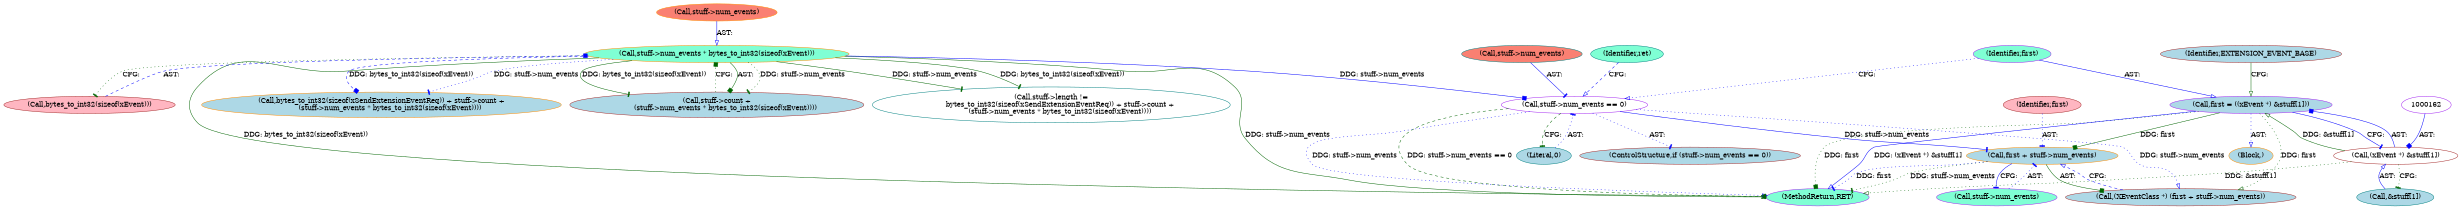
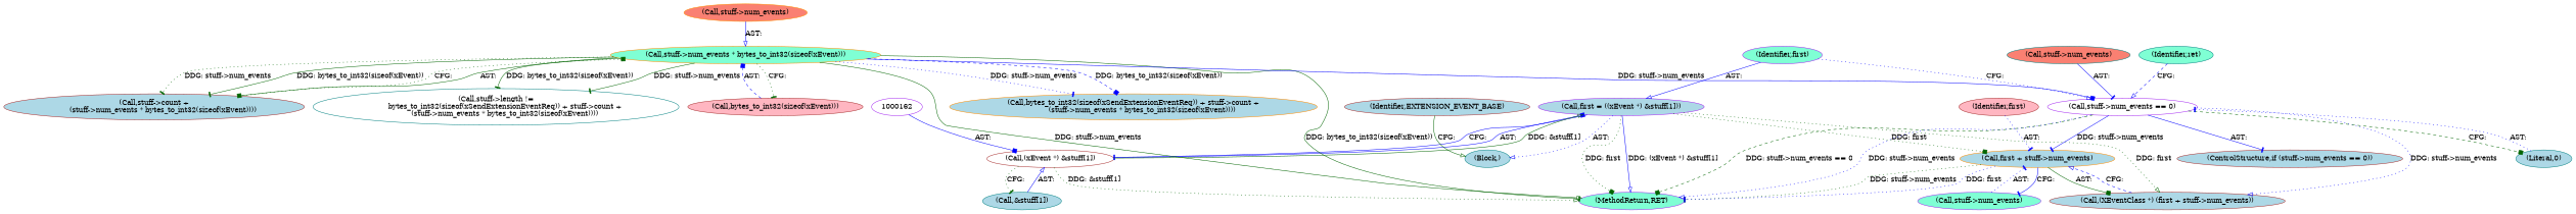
  digraph {
    node [color=brown fillcolor=lightblue style=filled]
    edge [arrowhead=tee color=blue style=solid]
    n1 [color=darkorange label="(Call,first + stuff->num_events)"]
    n2 [color=purple fillcolor=aquamarine label="(MethodReturn,RET)"]
    n3 [label="(Call,(XEventClass *) (first + stuff->num_events))"]
    n4 [color=purple fillcolor=aquamarine label="(Call,stuff->num_events)"]
    n5 [color=purple label="(Call,first = ((xEvent *) &stuff[1]))"]
    n6 [fillcolor=white label="(Call,(xEvent *) &stuff[1])"]
-   n7 [color=darkorange label="(Block,)"]
+   n7 [color=teal label="(Block,)"]
    n8 [color=teal label="(Call,&stuff[1])"]
    n9 [color=purple fillcolor=white label="(Call,stuff->num_events == 0)"]
    n10 [color=teal label="(Literal,0)"]
    n11 [label="(ControlStructure,if (stuff->num_events == 0))"]
    n12 [color=darkorange fillcolor=aquamarine label="(Call,stuff->num_events * bytes_to_int32(sizeof(xEvent)))"]
    n13 [color=darkorange label="(Call,bytes_to_int32(sizeof(xSendExtensionEventReq)) + stuff->count +\n        (stuff->num_events * bytes_to_int32(sizeof(xEvent))))"]
    n14 [label="(Call,stuff->count +\n        (stuff->num_events * bytes_to_int32(sizeof(xEvent))))"]
    n15 [color=teal fillcolor=white label="(Call,stuff->length !=\n        bytes_to_int32(sizeof(xSendExtensionEventReq)) + stuff->count +\n        (stuff->num_events * bytes_to_int32(sizeof(xEvent))))"]
    n16 [fillcolor=lightpink label="(Call,bytes_to_int32(sizeof(xEvent)))"]
    n17 [color=teal fillcolor=salmon label="(Call,stuff->num_events)"]
    n18 [color=purple fillcolor=aquamarine label="(Identifier,first)"]
    n19 [fillcolor=lightpink label="(Identifier,first)"]
    n20 [color=teal fillcolor=aquamarine label="(Identifier,ret)"]
    n21 [color=darkorange fillcolor=salmon label="(Call,stuff->num_events)"]
    n22 [label="(Identifier,EXTENSION_EVENT_BASE)"]
    1000162 [color=purple fillcolor=white]
    n1 -> n2 [color=darkgreen label="DDG: stuff->num_events" style=dotted]
    n1 -> n2 [label="DDG: first" style=dotted]
    n1 -> n3 [arrowhead=box color=darkgreen label="AST: "]
    n1 -> n4 [label="CFG: "]
    n3 -> n1 [arrowhead=onormal label="CFG: " style=dashed]
    n4 -> n1 [label="AST: " style=dotted]
-   n5 -> n1 [arrowhead=box color=darkgreen label="DDG: first"]
+   n5 -> n1 [arrowhead=box color=darkgreen label="DDG: first" style=dotted]
    n5 -> n2 [arrowhead=box color=darkgreen label="DDG: first" style=dotted]
    n5 -> n2 [arrowhead=onormal label="DDG: (xEvent *) &stuff[1]"]
    n5 -> n3 [arrowhead=onormal color=darkgreen label="DDG: first" style=dotted]
    n5 -> n6 [label="CFG: "]
    n5 -> n7 [arrowhead=onormal label="AST: " style=dotted]
    n6 -> n2 [arrowhead=onormal color=darkgreen label="DDG: &stuff[1]" style=dotted]
    n6 -> n5 [arrowhead=box label="AST: "]
    n6 -> n5 [arrowhead=onormal color=darkgreen label="DDG: &stuff[1]"]
    n6 -> n8 [color=darkgreen label="CFG: " style=dotted]
    n8 -> n6 [arrowhead=onormal label="AST: "]
    n9 -> n1 [label="DDG: stuff->num_events"]
    n9 -> n2 [arrowhead=box color=darkgreen label="DDG: stuff->num_events == 0" style=dashed]
    n9 -> n2 [arrowhead=onormal label="DDG: stuff->num_events" style=dotted]
    n9 -> n3 [arrowhead=onormal label="DDG: stuff->num_events" style=dotted]
-   n9 -> n10 [color=darkgreen label="CFG: " style=dashed]
-   n9 -> n11 [label="AST: " style=dotted]
+   n9 -> n10 [arrowhead=box color=darkgreen label="CFG: " style=dashed]
+   n9 -> n11 [label="AST: "]
    n10 -> n9 [label="AST: " style=dotted]
    n12 -> n2 [color=darkgreen label="DDG: bytes_to_int32(sizeof(xEvent))"]
    n12 -> n2 [arrowhead=onormal color=darkgreen label="DDG: stuff->num_events"]
    n12 -> n9 [arrowhead=box label="DDG: stuff->num_events"]
    n12 -> n13 [label="DDG: stuff->num_events" style=dotted]
    n12 -> n13 [arrowhead=box label="DDG: bytes_to_int32(sizeof(xEvent))" style=dashed]
    n12 -> n14 [arrowhead=box color=darkgreen label="AST: "]
    n12 -> n14 [color=darkgreen label="DDG: stuff->num_events" style=dotted]
    n12 -> n14 [color=darkgreen label="DDG: bytes_to_int32(sizeof(xEvent))"]
    n12 -> n15 [color=darkgreen label="DDG: stuff->num_events"]
    n12 -> n15 [color=darkgreen label="DDG: bytes_to_int32(sizeof(xEvent))"]
    n12 -> n16 [color=darkgreen label="CFG: " style=dotted]
    n14 -> n12 [arrowhead=box color=darkgreen label="CFG: " style=dotted]
    n16 -> n12 [arrowhead=box label="AST: " style=dashed]
    n17 -> n9 [label="AST: "]
    n18 -> n5 [arrowhead=onormal label="AST: "]
    n18 -> n9 [arrowhead=onormal label="CFG: " style=dotted]
    n19 -> n1 [label="AST: " style=dotted]
    n20 -> n9 [arrowhead=onormal label="CFG: " style=dashed]
    n21 -> n12 [arrowhead=onormal label="AST: "]
-   n22 -> n5 [arrowhead=onormal color=darkgreen label="CFG: "]
+   n22 -> n7 [arrowhead=onormal color=darkgreen label="CFG: "]
    1000162 -> n6 [arrowhead=box label="AST: "]
  }
